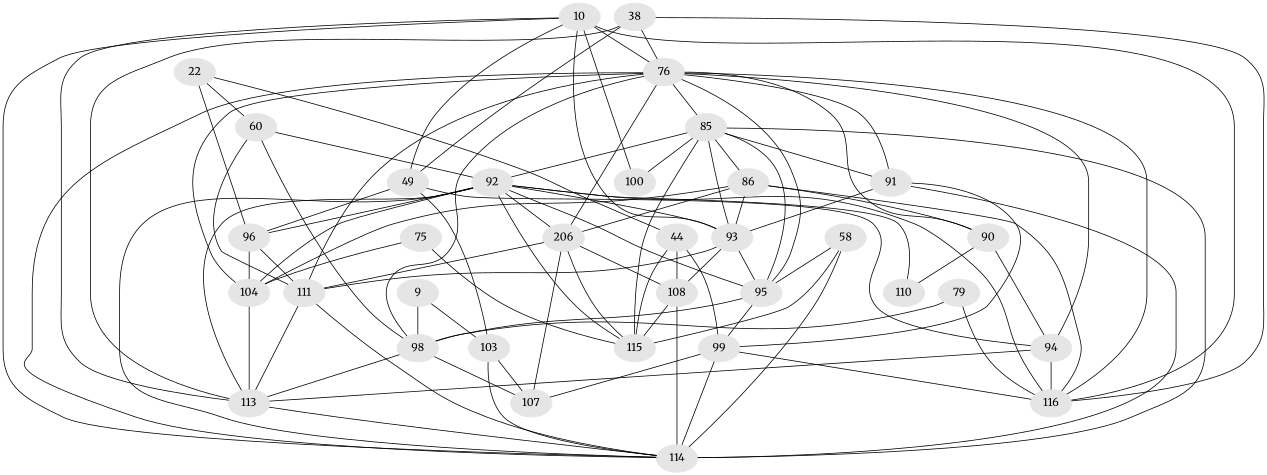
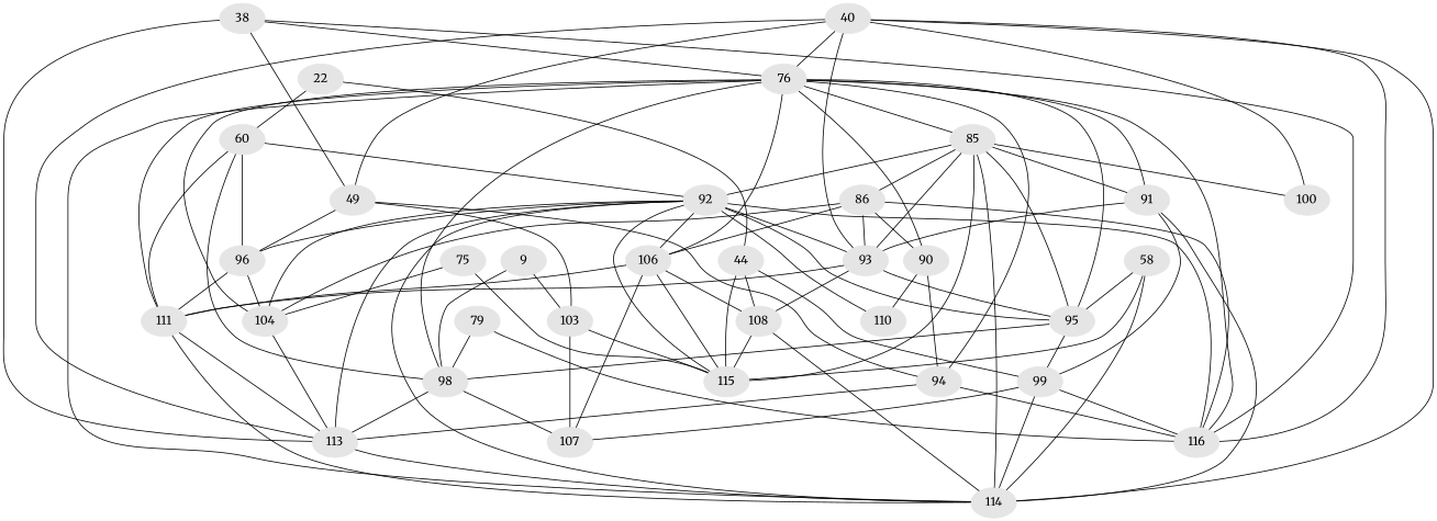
  graph {
    fontname=Merriweather
    node [color=gray90 fontname=Merriweather style=filled]
    edge [fontname=Merriweather]
    98 [super="+87+69"]
    113 [super="+23+46"]
    107
    9
    103 [super="+18"]
    114 [super="+47+68+81+112"]
    22 [super="+20"]
    44
    60
    96
    99 [super="+63+65"]
    108 [super="+101+105"]
    115 [super="+31+33"]
    92 [super="+39+56+61"]
    111 [super="+66+42"]
    104 [super="+19"]
    49 [super="+36"]
    94 [super="+55"]
    38
    76 [super="+1+8+16+70"]
    116 [super="+50+109"]
    95 [super="+89+57+62"]
    85 [super="+80+41+74"]
    90 [super="+15"]
    91 [super="+6+82"]
-   106 [super="+102+88+97" label=206]
-   40 [super="+10" label=10]
+   106 [super="+102+88+97"]
+   40 [super="+10"]
    93 [super="+79"]
    100
    58 [super="+3+51"]
    110 [super="+83"]
    n32 [label=79]
    75
    86 [super="+54+71"]
    98 -- 113 [weight=2]
    98 -- 107
    113 -- 114
    9 -- 98
    9 -- 103
    103 -- 107 [weight=2]
-   103 -- 114
+   103 -- 115
    22 -- 44
    22 -- 60
-   22 -- 96 [weight=2]
+   60 -- 96 [weight=2]
    44 -- 99 [weight=3]
    44 -- 108
    44 -- 115 [weight=3]
    60 -- 98
    60 -- 92
    60 -- 111
    96 -- 111
    96 -- 104
    99 -- 107
    99 -- 114
    99 -- 116
    108 -- 114 [weight=2]
    108 -- 115 [weight=2]
    92 -- 113 [weight=2]
    92 -- 114
    92 -- 96
    92 -- 115
    92 -- 104
    92 -- 116 [weight=3]
    92 -- 95 [weight=2]
    92 -- 106
    92 -- 93 [weight=2]
    92 -- 110 [weight=5]
    111 -- 113
    111 -- 114 [weight=2]
    104 -- 113
    49 -- 103 [weight=2]
    49 -- 96
    49 -- 94
    94 -- 113
    94 -- 116 [weight=2]
    38 -- 113 [weight=2]
    38 -- 49
    38 -- 76
    38 -- 116
    76 -- 98
    76 -- 114 [weight=2]
    76 -- 111 [weight=2]
    76 -- 104 [weight=3]
    76 -- 94
    76 -- 116
    76 -- 95 [weight=2]
    76 -- 85 [weight=2]
    76 -- 90 [weight=2]
    76 -- 91
    76 -- 106 [weight=2]
    95 -- 98 [weight=2]
    95 -- 99 [weight=2]
    85 -- 114 [weight=2]
    85 -- 115 [weight=2]
    85 -- 92
    85 -- 95 [weight=2]
    85 -- 91
    85 -- 93
    85 -- 100
    85 -- 86
    90 -- 94
    90 -- 110
    91 -- 114 [weight=2]
    91 -- 99
    91 -- 93 [weight=2]
    106 -- 107
    106 -- 108 [weight=2]
    106 -- 115
    106 -- 111
    40 -- 113
    40 -- 114
    40 -- 49
    40 -- 76
    40 -- 116 [weight=2]
    40 -- 93 [weight=2]
    40 -- 100
    93 -- 108
    93 -- 111
    93 -- 95 [weight=3]
    58 -- 114 [weight=4]
    58 -- 115 [weight=2]
    58 -- 95 [weight=2]
    n32 -- 98
    n32 -- 116
    75 -- 115
    75 -- 104
    86 -- 104
    86 -- 116
    86 -- 90
    86 -- 106 [weight=2]
    86 -- 93 [weight=2]
  }
